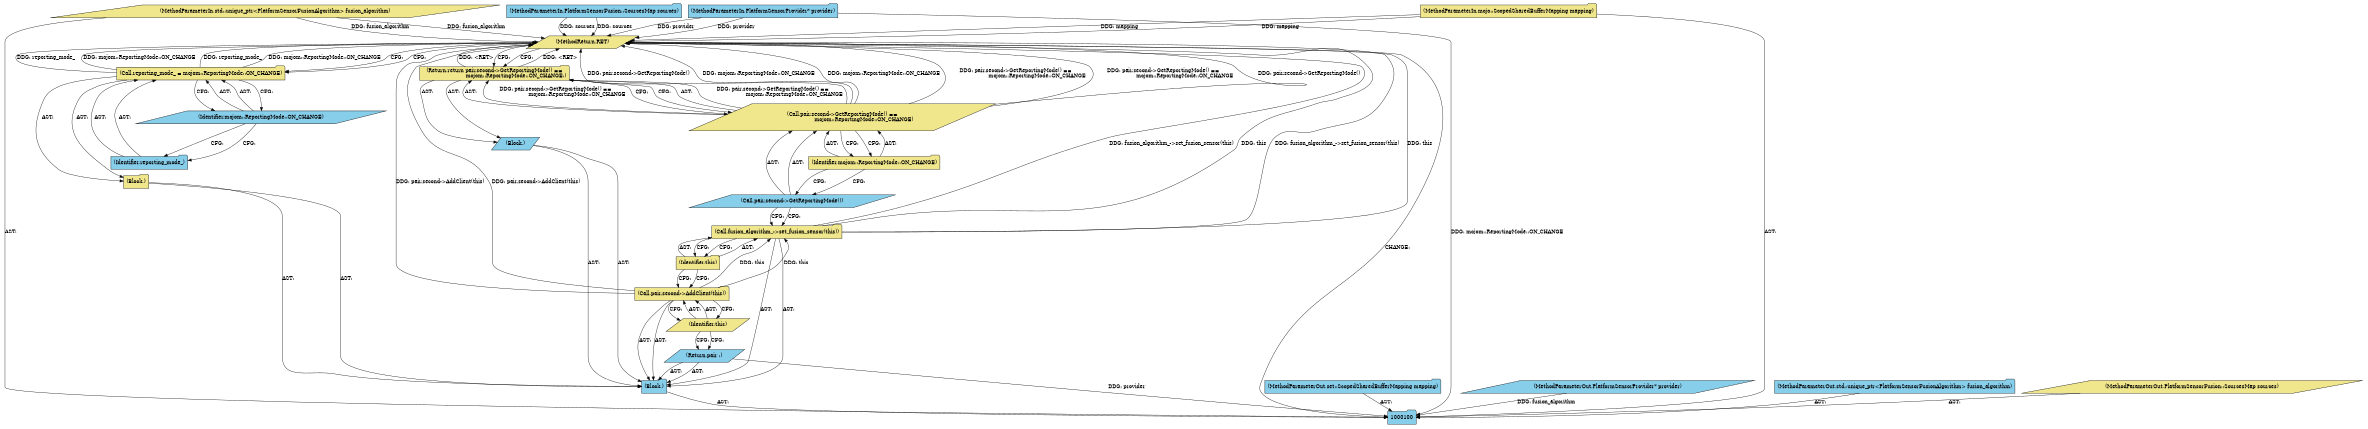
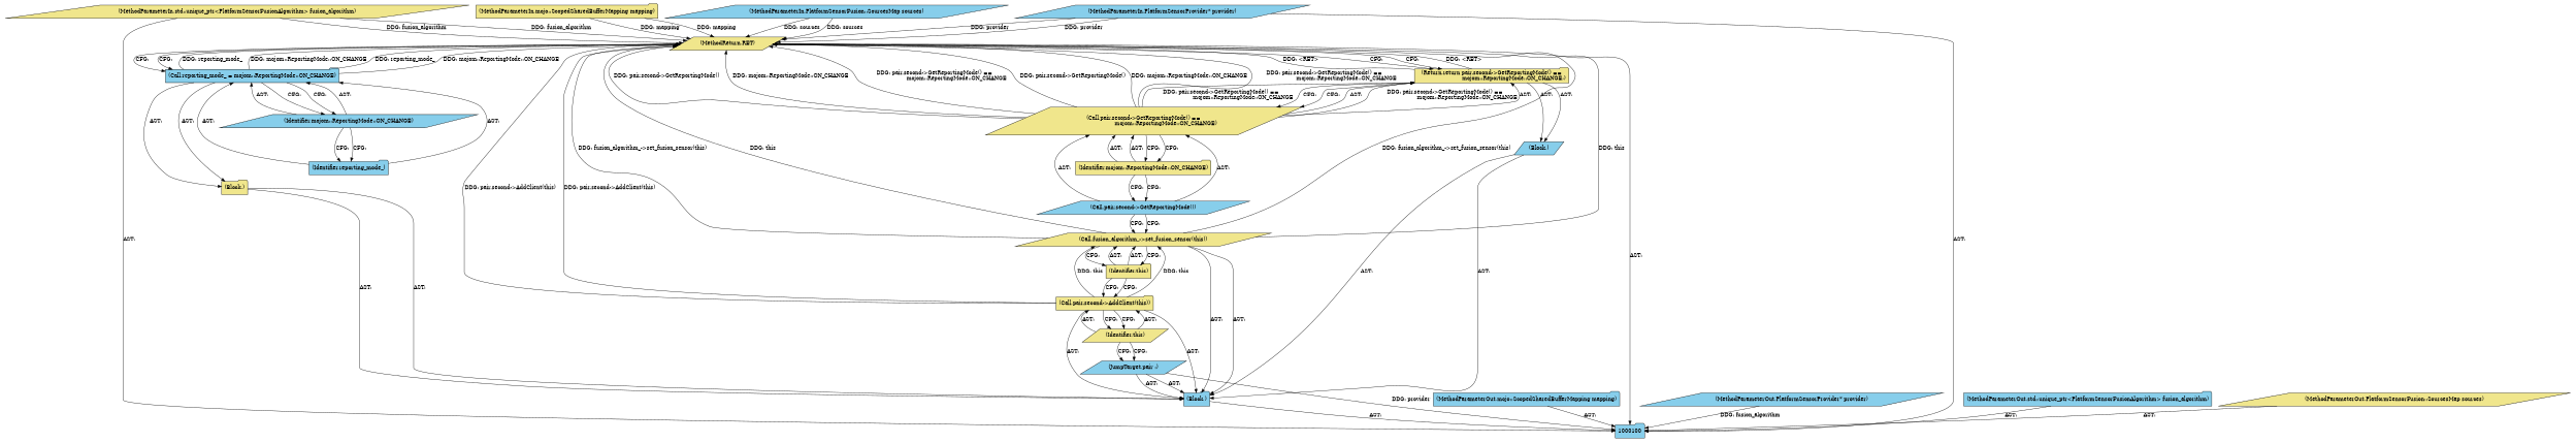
  digraph {
    node [fillcolor=skyblue shape=folder style=filled]
    n1 [fillcolor=khaki label="(MethodReturn,RET)" shape=parallelogram]
    n2 [fillcolor=khaki label="(Return,return pair.second->GetReportingMode() ==\n                           mojom::ReportingMode::ON_CHANGE;)"]
-   n3 [fillcolor=khaki label="(Call,reporting_mode_ = mojom::ReportingMode::ON_CHANGE)"]
+   n3 [label="(Call,reporting_mode_ = mojom::ReportingMode::ON_CHANGE)"]
    1000100
    n5 [label="(Block,)" shape=parallelogram]
    n6 [fillcolor=khaki label="(Call,pair.second->GetReportingMode() ==\n                           mojom::ReportingMode::ON_CHANGE)" shape=parallelogram]
    n7 [fillcolor=khaki label="(Block,)"]
    n8 [label="(Identifier,mojom::ReportingMode::ON_CHANGE)" shape=parallelogram]
    n9 [label="(Block,)"]
-   n10 [label="(Return,pair :)" shape=parallelogram]
+   n10 [label="(JumpTarget,pair :)" shape=parallelogram]
    n11 [fillcolor=khaki label="(Identifier,this)" shape=parallelogram]
    n12 [fillcolor=khaki label="(Call,pair.second->AddClient(this))"]
-   n13 [fillcolor=khaki label="(Call,fusion_algorithm_->set_fusion_sensor(this))"]
+   n13 [fillcolor=khaki label="(Call,fusion_algorithm_->set_fusion_sensor(this))" shape=parallelogram]
    n14 [fillcolor=khaki label="(Identifier,this)"]
    n15 [fillcolor=khaki label="(Identifier,mojom::ReportingMode::ON_CHANGE)"]
    n16 [label="(Call,pair.second->GetReportingMode())" shape=parallelogram]
    n17 [fillcolor=khaki label="(MethodParameterIn,mojo::ScopedSharedBufferMapping mapping)"]
-   n18 [label="(MethodParameterOut,set::ScopedSharedBufferMapping mapping)"]
+   n18 [label="(MethodParameterOut,mojo::ScopedSharedBufferMapping mapping)"]
    n19 [label="(Identifier,reporting_mode_)"]
-   n20 [label="(MethodParameterIn,PlatformSensorProvider* provider)"]
+   n20 [label="(MethodParameterIn,PlatformSensorProvider* provider)" shape=parallelogram]
    n21 [label="(MethodParameterOut,PlatformSensorProvider* provider)" shape=parallelogram]
    n22 [fillcolor=khaki label="(MethodParameterIn,std::unique_ptr<PlatformSensorFusionAlgorithm> fusion_algorithm)" shape=parallelogram]
    n23 [label="(MethodParameterOut,std::unique_ptr<PlatformSensorFusionAlgorithm> fusion_algorithm)"]
-   n24 [label="(MethodParameterIn,PlatformSensorFusion::SourcesMap sources)"]
+   n24 [label="(MethodParameterIn,PlatformSensorFusion::SourcesMap sources)" shape=parallelogram]
    n25 [fillcolor=khaki label="(MethodParameterOut,PlatformSensorFusion::SourcesMap sources)" shape=parallelogram]
    n1 -> n2 [label="CFG: "]
    n1 -> n2 [label="CFG: "]
    n1 -> n3 [label="CFG: "]
    n1 -> n3 [label="CFG: "]
-   n1 -> 1000100 [label="CHANGE: "]
+   n1 -> 1000100 [label="AST: "]
    n2 -> n1 [label="DDG: <RET>"]
    n2 -> n1 [label="DDG: <RET>"]
    n2 -> n5 [label="AST: "]
    n2 -> n5 [label="AST: "]
    n2 -> n6 [label="CFG: "]
    n2 -> n6 [label="CFG: "]
    n3 -> n1 [label="DDG: reporting_mode_"]
    n3 -> n1 [label="DDG: mojom::ReportingMode::ON_CHANGE"]
    n3 -> n1 [label="DDG: reporting_mode_"]
    n3 -> n1 [label="DDG: mojom::ReportingMode::ON_CHANGE"]
    n3 -> n7 [label="AST: "]
    n3 -> n7 [label="AST: "]
    n3 -> n8 [label="CFG: "]
    n3 -> n8 [label="CFG: "]
    n5 -> n9 [label="AST: "]
    n5 -> n9 [label="AST: "]
    n6 -> n1 [label="DDG: pair.second->GetReportingMode()"]
    n6 -> n1 [label="DDG: mojom::ReportingMode::ON_CHANGE"]
    n6 -> n1 [label="DDG: pair.second->GetReportingMode() ==\n                           mojom::ReportingMode::ON_CHANGE"]
    n6 -> n1 [label="DDG: pair.second->GetReportingMode()"]
    n6 -> n1 [label="DDG: mojom::ReportingMode::ON_CHANGE"]
    n6 -> n1 [label="DDG: pair.second->GetReportingMode() ==\n                           mojom::ReportingMode::ON_CHANGE"]
    n6 -> n2 [label="AST: "]
    n6 -> n2 [label="DDG: pair.second->GetReportingMode() ==\n                           mojom::ReportingMode::ON_CHANGE"]
    n6 -> n2 [label="AST: "]
    n6 -> n2 [label="DDG: pair.second->GetReportingMode() ==\n                           mojom::ReportingMode::ON_CHANGE"]
    n6 -> n15 [label="CFG: "]
    n6 -> n15 [label="CFG: "]
    n7 -> n9 [label="AST: "]
    n7 -> n9 [label="AST: "]
    n8 -> n3 [label="AST: "]
    n8 -> n3 [label="AST: "]
    n8 -> n19 [label="CFG: "]
    n8 -> n19 [label="CFG: "]
    n9 -> 1000100 [label="AST: "]
    n10 -> 1000100 [label="DDG: provider"]
    n10 -> n9 [label="AST: "]
    n10 -> n9 [label="AST: "]
    n11 -> n10 [label="CFG: "]
    n11 -> n10 [label="CFG: "]
    n11 -> n12 [label="AST: "]
    n11 -> n12 [label="AST: "]
    n12 -> n1 [label="DDG: pair.second->AddClient(this)"]
    n12 -> n1 [label="DDG: pair.second->AddClient(this)"]
    n12 -> n9 [label="AST: "]
    n12 -> n9 [label="AST: "]
    n12 -> n11 [label="CFG: "]
    n12 -> n11 [label="CFG: "]
    n12 -> n13 [label="DDG: this"]
    n12 -> n13 [label="DDG: this"]
    n13 -> n1 [label="DDG: fusion_algorithm_->set_fusion_sensor(this)"]
    n13 -> n1 [label="DDG: this"]
    n13 -> n1 [label="DDG: fusion_algorithm_->set_fusion_sensor(this)"]
    n13 -> n1 [label="DDG: this"]
    n13 -> n9 [label="AST: "]
    n13 -> n9 [label="AST: "]
    n13 -> n14 [label="CFG: "]
    n13 -> n14 [label="CFG: "]
    n14 -> n12 [label="CFG: "]
    n14 -> n12 [label="CFG: "]
    n14 -> n13 [label="AST: "]
    n14 -> n13 [label="AST: "]
    n15 -> n6 [label="AST: "]
    n15 -> n6 [label="AST: "]
    n15 -> n16 [label="CFG: "]
    n15 -> n16 [label="CFG: "]
    n16 -> n6 [label="AST: "]
    n16 -> n6 [label="AST: "]
    n16 -> n13 [label="CFG: "]
    n16 -> n13 [label="CFG: "]
    n17 -> n1 [label="DDG: mapping"]
    n17 -> n1 [label="DDG: mapping"]
-   n17 -> 1000100 [label="AST: "]
    n18 -> 1000100 [label="AST: "]
    n19 -> n3 [label="AST: "]
    n19 -> n3 [label="AST: "]
    n20 -> n1 [label="DDG: provider"]
    n20 -> n1 [label="DDG: provider"]
-   n20 -> 1000100 [label="DDG: mojom::ReportingMode::ON_CHANGE"]
+   n20 -> 1000100 [label="AST: "]
    n21 -> 1000100 [label="DDG: fusion_algorithm"]
    n22 -> n1 [label="DDG: fusion_algorithm"]
    n22 -> n1 [label="DDG: fusion_algorithm"]
    n22 -> 1000100 [label="AST: "]
    n23 -> 1000100 [label="AST: "]
    n24 -> n1 [label="DDG: sources"]
    n24 -> n1 [label="DDG: sources"]
    n25 -> 1000100 [label="AST: "]
  }
